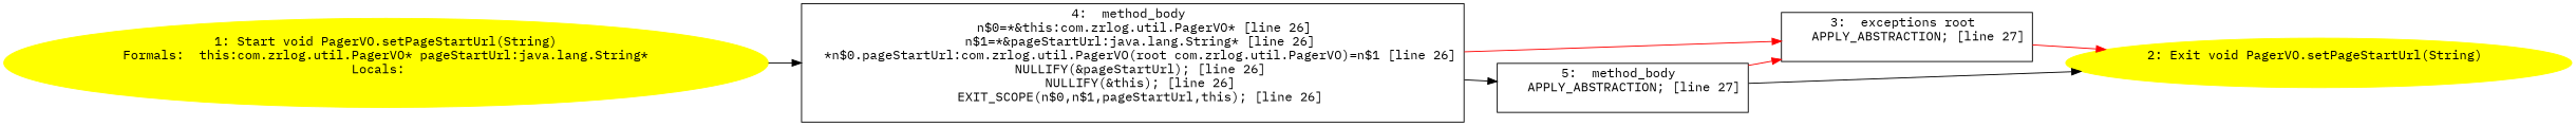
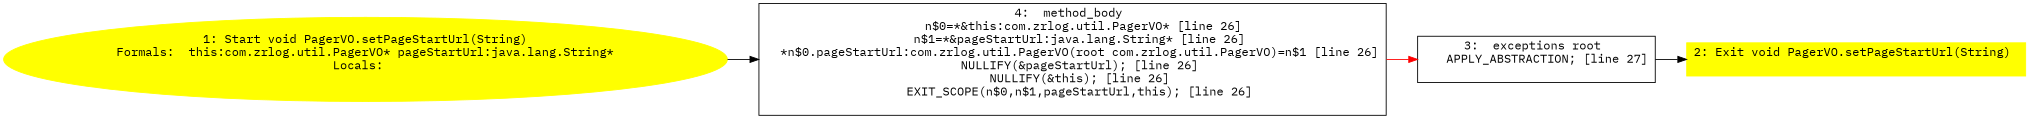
  digraph {
    fontname="IBM Plex Mono"
    rankdir=LR
    node [fontname="IBM Plex Mono" shape=box]
    edge [fontname="IBM Plex Mono"]
    n1 [color=yellow label="1: Start void PagerVO.setPageStartUrl(String)\nFormals:  this:com.zrlog.util.PagerVO* pageStartUrl:java.lang.String*\nLocals:  \n  " style=filled shape=""]
    n2 [label="4:  method_body \n   n$0=*&this:com.zrlog.util.PagerVO* [line 26]\n  n$1=*&pageStartUrl:java.lang.String* [line 26]\n  *n$0.pageStartUrl:com.zrlog.util.PagerVO(root com.zrlog.util.PagerVO)=n$1 [line 26]\n  NULLIFY(&pageStartUrl); [line 26]\n  NULLIFY(&this); [line 26]\n  EXIT_SCOPE(n$0,n$1,pageStartUrl,this); [line 26]\n "]
    n3 [label="3:  exceptions root \n   APPLY_ABSTRACTION; [line 27]\n "]
-   n4 [label="5:  method_body \n   APPLY_ABSTRACTION; [line 27]\n "]
-   n5 [color=yellow label="2: Exit void PagerVO.setPageStartUrl(String) \n  " style=filled shape=""]
+   n5 [color=yellow label="2: Exit void PagerVO.setPageStartUrl(String) \n  " style=filled]
    n1 -> n2
    n2 -> n3 [color=red]
-   n2 -> n4
-   n3 -> n5 [color=red]
-   n4 -> n3 [color=red]
-   n4 -> n5
+   n3 -> n5
  }
